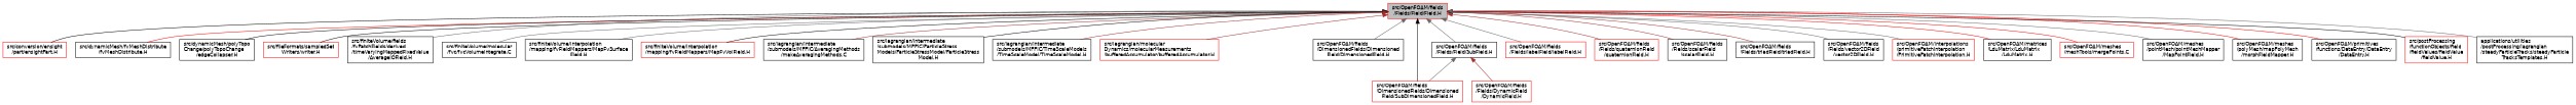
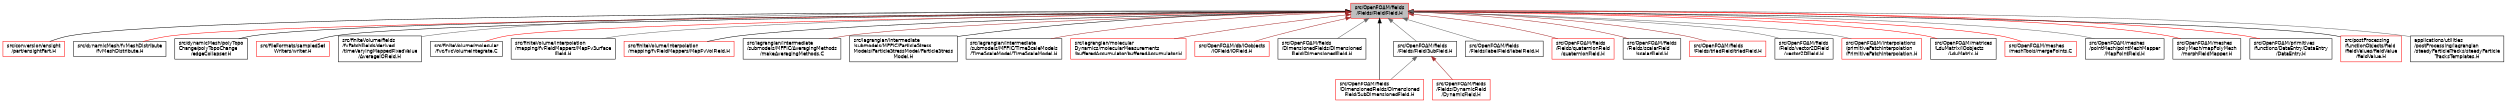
  digraph {
    node [color=black fontname=Helvetica fontsize=10 shape=record]
    edge [color=gray40 dir=back fontname=Helvetica fontsize=10 labelfontname=Helvetica labelfontsize=10 style=solid]
    n1 [color=red fillcolor=grey75 fontcolor=black height=0.2 label="src/OpenFOAM/fields\l/Fields/Field/Field.H" style=filled width=0.4]
    n2 [color=red height=0.2 label="src/conversion/ensight\l/part/ensightPart.H" width=0.4]
    n3 [height=0.2 label="src/dynamicMesh/fvMeshDistribute\l/fvMeshDistribute.H" width=0.4]
    n4 [height=0.2 label="src/dynamicMesh/polyTopo\lChange/polyTopoChange\l/edgeCollapser.H" width=0.4]
    n5 [color=red height=0.2 label="src/fileFormats/sampledSet\lWriters/writer.H" width=0.4]
    n6 [height=0.2 label="src/finiteVolume/fields\l/fvPatchFields/derived\l/timeVaryingMappedFixedValue\l/AverageIOField.H" width=0.4]
    n7 [height=0.2 label="src/finiteVolume/molecular\l/fvc/fvcVolumeIntegrate.C" width=0.4]
    n8 [height=0.2 label="src/finiteVolume/interpolation\l/mapping/fvFieldMappers/MapFvSurface\lField.H" width=0.4]
    n9 [color=red height=0.2 label="src/finiteVolume/interpolation\l/mapping/fvFieldMappers/MapFvVolField.H" width=0.4]
    n10 [height=0.2 label="src/lagrangian/intermediate\l/submodels/MPPIC/AveragingMethods\l/makeAveragingMethods.C" width=0.4]
    n11 [height=0.2 label="src/lagrangian/intermediate\l/submodels/MPPIC/ParticleStress\lModels/ParticleStressModel/ParticleStress\lModel.H" width=0.4]
    n12 [height=0.2 label="src/lagrangian/intermediate\l/submodels/MPPIC/TimeScaleModels\l/TimeScaleModel/TimeScaleModel.H" width=0.4]
    n13 [color=red height=0.2 label="src/lagrangian/molecular\lDynamics/molecularMeasurements\l/bufferedAccumulator/bufferedAccumulator.H" width=0.4]
+   n14 [color=red height=0.2 label="src/OpenFOAM/db/IOobjects\l/IOField/IOField.H" width=0.4]
    n15 [height=0.2 label="src/OpenFOAM/fields\l/DimensionedFields/Dimensioned\lField/DimensionedField.H" width=0.4]
    n16 [color=red height=0.2 label="src/OpenFOAM/fields\l/DimensionedFields/Dimensioned\lField/SubDimensionedField.H" width=0.4]
    n17 [height=0.2 label="src/OpenFOAM/fields\l/Fields/Field/SubField.H" width=0.4]
-   n18 [color=red height=0.2 label="src/OpenFOAM/fields\l/Fields/labelField/labelField.H" width=0.4]
+   n18 [height=0.2 label="src/OpenFOAM/fields\l/Fields/labelField/labelField.H" width=0.4]
    n19 [color=red height=0.2 label="src/OpenFOAM/fields\l/Fields/quaternionField\l/quaternionField.H" width=0.4]
    n20 [height=0.2 label="src/OpenFOAM/fields\l/Fields/scalarField\l/scalarField.H" width=0.4]
-   n21 [height=0.2 label="src/OpenFOAM/fields\l/Fields/triadField/triadField.H" width=0.4]
+   n21 [color=red height=0.2 label="src/OpenFOAM/fields\l/Fields/triadField/triadField.H" width=0.4]
    n22 [height=0.2 label="src/OpenFOAM/fields\l/Fields/vector2DField\l/vector2DField.H" width=0.4]
    n23 [color=red height=0.2 label="src/OpenFOAM/interpolations\l/primitivePatchInterpolation\l/PrimitivePatchInterpolation.H" width=0.4]
-   n24 [height=0.2 label="src/OpenFOAM/matrices\l/LduMatrix/LduMatrix\l/LduMatrix.H" width=0.4]
+   n24 [height=0.2 label="src/OpenFOAM/matrices\l/LduMatrix/IOobjects\l/LduMatrix.H" width=0.4]
    n25 [color=red height=0.2 label="src/OpenFOAM/meshes\l/meshTools/mergePoints.C" width=0.4]
    n26 [height=0.2 label="src/OpenFOAM/meshes\l/pointMesh/pointMeshMapper\l/MapPointField.H" width=0.4]
    n27 [height=0.2 label="src/OpenFOAM/meshes\l/polyMesh/mapPolyMesh\l/morphFieldMapper.H" width=0.4]
    n28 [height=0.2 label="src/OpenFOAM/primitives\l/functions/DataEntry/DataEntry\l/DataEntry.H" width=0.4]
    n29 [color=red height=0.2 label="src/postProcessing\l/functionObjects/field\l/fieldValues/fieldValue\l/fieldValue.H" width=0.4]
    n30 [height=0.2 label="applications/utilities\l/postProcessing/lagrangian\l/steadyParticleTracks/steadyParticle\lTracksTemplates.H" width=0.4]
    n31 [color=red height=0.2 label="src/OpenFOAM/fields\l/Fields/DynamicField\l/DynamicField.H" width=0.4]
    n1 -> n2 [color=black]
    n1 -> n3 [color=red]
    n1 -> n4 [color=black]
    n1 -> n5 [color=black]
    n1 -> n6
-   n1 -> n7
+   n1 -> n7 [color=red]
    n1 -> n8
    n1 -> n9 [color=black]
    n1 -> n10 [color=brown]
    n1 -> n11 [color=black]
    n1 -> n12 [color=brown]
    n1 -> n13 [color=brown]
+   n1 -> n14 [color=brown]
    n1 -> n15
    n1 -> n16 [color=black]
    n1 -> n17
    n1 -> n18
    n1 -> n19 [color=brown]
    n1 -> n20 [color=brown]
    n1 -> n21 [color=brown]
    n1 -> n22
    n1 -> n23
    n1 -> n24 [color=red]
    n1 -> n25 [color=red]
    n1 -> n26
    n1 -> n27 [color=red]
    n1 -> n28 [color=red]
    n1 -> n29 [color=black]
    n1 -> n30
    n17 -> n16
    n17 -> n31 [color=brown]
  }
